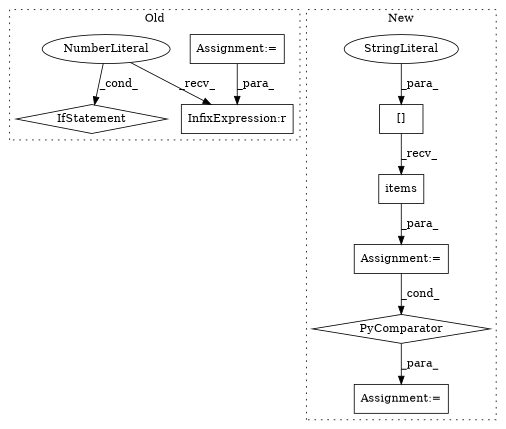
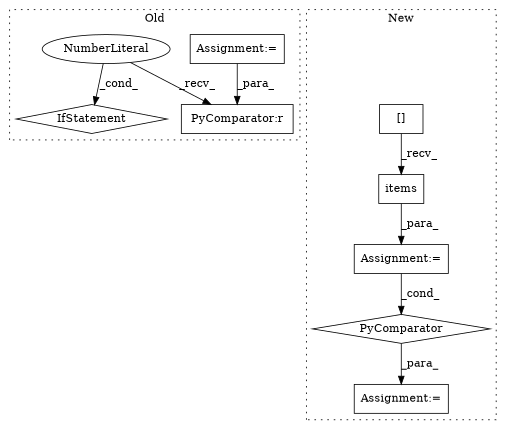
  digraph {
    node [a=7 l=1 s=4342 shape=box]
    n1 [a=25 l=3 label=IfStatement s=4423 shape=diamond]
    n2 [label="Assignment:=" s=4223]
-   n3 [a=27 l=4 label="InfixExpression:r" s=4417]
+   n3 [a=27 l=4 label="PyComparator:r" s=4417]
    n4 [a=34 label=NumberLiteral s=4421 shape=ellipse]
    n5 [a=32 l=7 label=items s=4376]
    n6 [l=63 label="Assignment:="]
    n7 [a=113 l=63 label=PyComparator shape=diamond]
    n8 [l=12 label="Assignment:=" s=4261]
    n9 [a=2 l="10,1" label="[]" s="4356,4374"]
-   n10 [a=45 l=8 label=StringLiteral s=4366 shape=ellipse]
    subgraph cluster_1 {
      label=Old
      style=dotted
      n1
      n2
      n3
      n4
    }
    subgraph cluster_2 {
      label=New
      style=dotted
      n5
      n6
      n7
      n8
      n9
-     n10
    }
    n2 -> n3 [label=_para_]
    n4 -> n1 [label=_cond_]
    n4 -> n3 [label=_recv_]
    n5 -> n6 [label=_para_]
    n6 -> n7 [label=_cond_]
    n7 -> n8 [label=_para_]
    n9 -> n5 [label=_recv_]
-   n10 -> n9 [label=_para_]
  }
